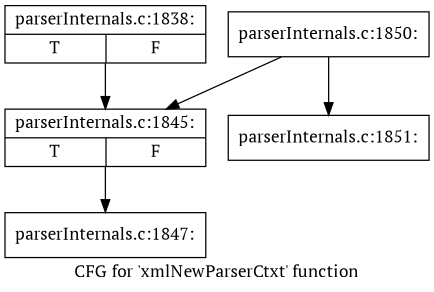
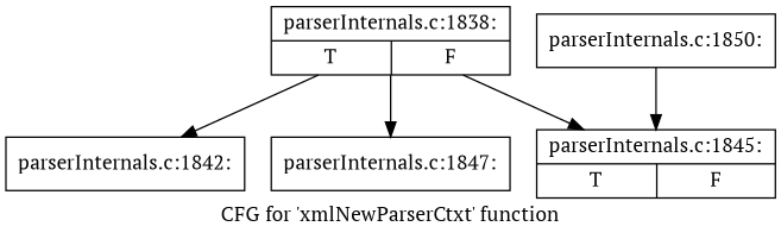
  digraph {
    fontname="PT Serif"
    label="CFG for 'xmlNewParserCtxt' function"
    node [fontname="PT Serif" shape=record]
    edge [fontname="PT Serif"]
    n1 [label="{parserInternals.c:1838:|{<s0>T|<s1>F}}"]
+   n2 [label="{parserInternals.c:1842:}"]
    n3 [label="{parserInternals.c:1845:|{<s0>T|<s1>F}}"]
    n4 [label="{parserInternals.c:1847:}"]
-   n5 [label="{parserInternals.c:1851:}"]
    n6 [label="{parserInternals.c:1850:}"]
+   n1 -> n2
    n1 -> n3
-   n3 -> n4
+   n1 -> n4
    n6 -> n3
-   n6 -> n5
  }
